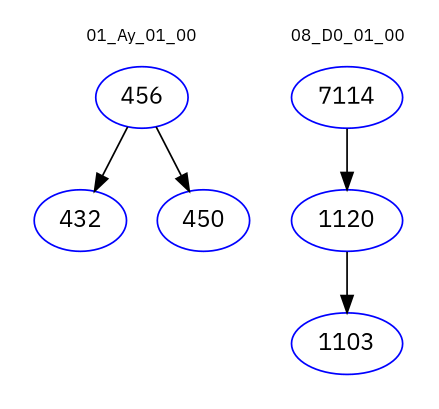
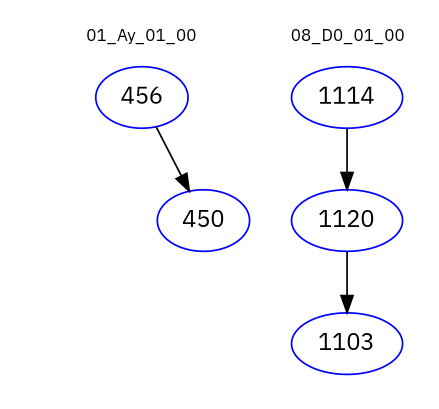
  digraph {
    fontname="IBM Plex Sans"
    node [color=blue fontname="IBM Plex Sans"]
    edge [color=black fontname="IBM Plex Sans"]
    n1 [label=456]
-   n2 [label=432]
    n3 [label=450]
-   n4 [label=7114]
+   n4 [label=1114]
    n5 [label=1103]
    n6 [label=1120]
    subgraph cluster_1 {
      color=white
      fontsize=10
      label="01_Ay_01_00"
      n1
-     n2
      n3
    }
    subgraph cluster_2 {
      color=white
      fontsize=10
      label="08_D0_01_00"
      n4
      n5
      n6
    }
-   n1 -> n2
    n1 -> n3
    n4 -> n6
    n6 -> n5
  }
